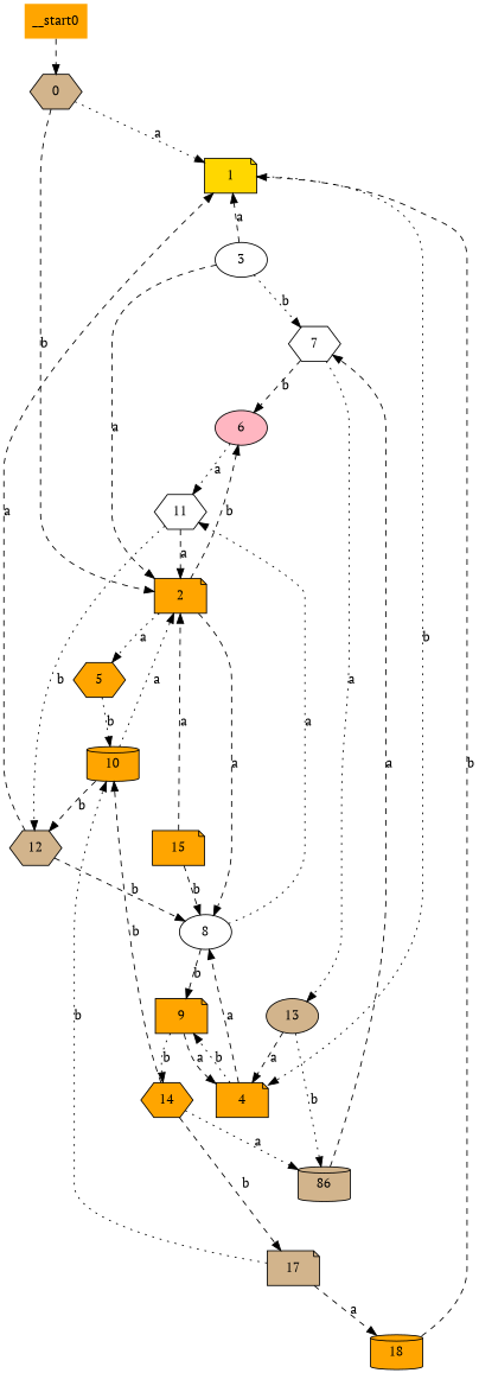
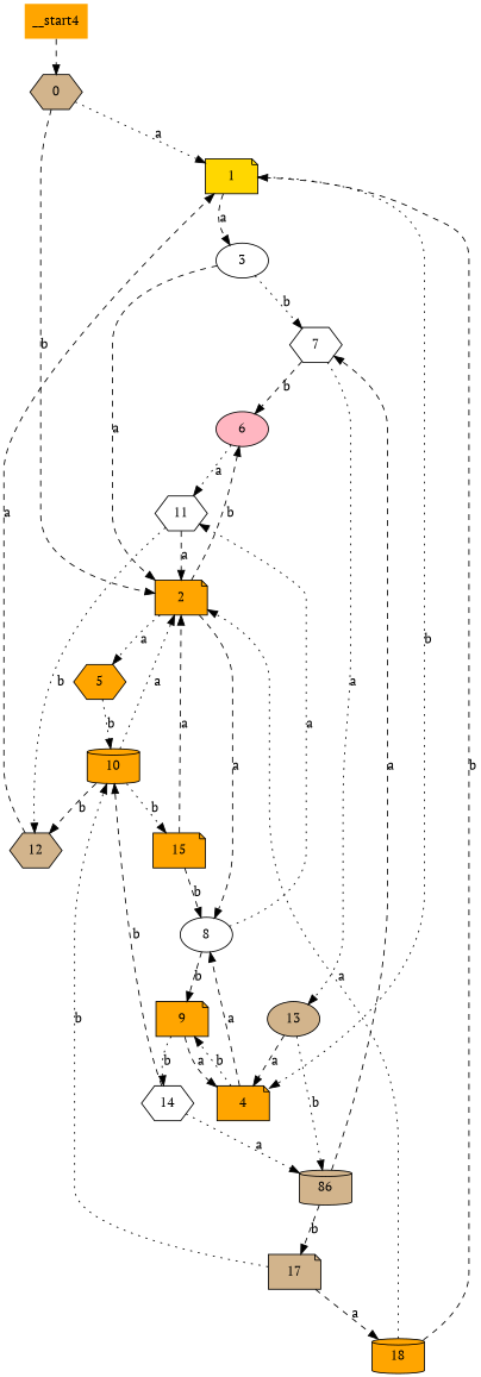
  digraph {
    fontname="PT Serif"
    node [fillcolor=orange fontname="PT Serif" shape=hexagon style=filled]
    edge [fontname="PT Serif" style=dashed]
-   __start0 [shape=none]
+   __start0 [shape=none label=__start4]
    0 [fillcolor=tan]
    1 [fillcolor=gold shape=note]
    2 [shape=note]
    3 [fillcolor=white shape=ellipse]
    4 [shape=note]
    5
    6 [fillcolor=lightpink shape=ellipse]
    8 [fillcolor=white shape=ellipse]
    7 [fillcolor=white]
    9 [shape=note]
    10 [shape=cylinder]
    11 [fillcolor=white]
    13 [fillcolor=tan shape=ellipse]
-   14
+   14 [fillcolor=white]
    12 [fillcolor=tan]
    15 [shape=note]
    n18 [fillcolor=tan label=86 shape=cylinder]
    17 [fillcolor=tan shape=note]
    18 [shape=cylinder]
    __start0 -> 0
    0 -> 1 [label=a style=dotted]
    0 -> 2 [label=b]
-   3 -> 1 [label=a]
+   1 -> 3 [label=a]
    1 -> 4 [label=b style=dotted]
    2 -> 5 [label=a style=dotted]
    2 -> 6 [label=b]
    2 -> 8 [label=a]
    3 -> 2 [label=a]
    3 -> 7 [label=b style=dotted]
    4 -> 8 [label=a]
    4 -> 9 [label=b style=dotted]
    5 -> 10 [label=b style=dotted]
    6 -> 11 [label=a style=dotted]
    8 -> 9 [label=b]
    8 -> 11 [label=a style=dotted]
    7 -> 6 [label=b]
    7 -> 13 [label=a style=dotted]
    9 -> 4 [label=a]
    9 -> 14 [label=b style=dotted]
    10 -> 2 [label=a style=dotted]
    10 -> 12 [label=b]
+   10 -> 15 [label=b style=dotted]
    11 -> 2 [label=a]
    11 -> 12 [label=b style=dotted]
    13 -> 4 [label=a]
    13 -> n18 [label=b style=dotted]
    14 -> 10 [label=b]
    14 -> n18 [label=a style=dotted]
    12 -> 1 [label=a]
-   12 -> 8 [label=b]
    15 -> 2 [label=a]
    15 -> 8 [label=b]
    n18 -> 7 [label=a]
-   14 -> 17 [label=b]
+   n18 -> 17 [label=b]
    17 -> 10 [label=b style=dotted]
    17 -> 18 [label=a]
    18 -> 1 [label=b]
+   18 -> 2 [label=a style=dotted]
  }
